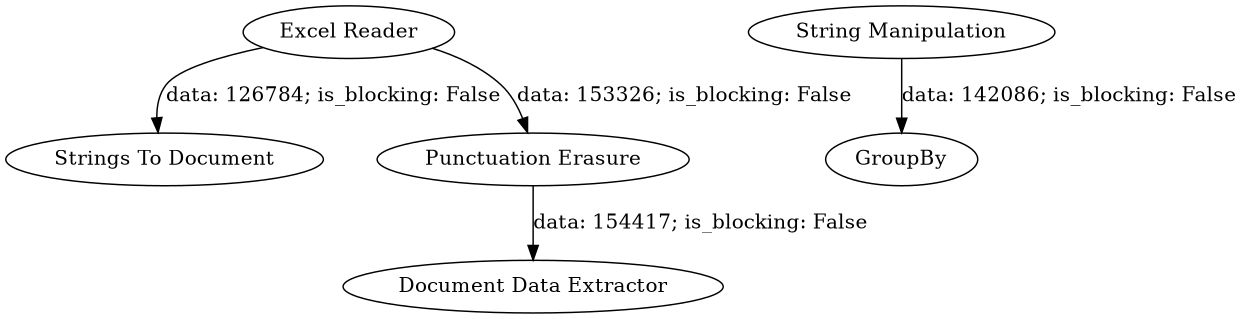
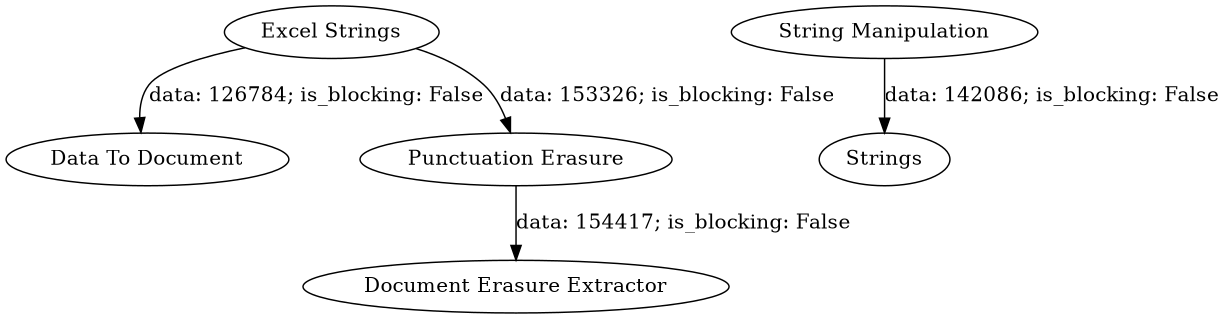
  digraph {
    rankdir=TB
-   n1 [label="Document Data Extractor"]
+   n1 [label="Document Erasure Extractor"]
    n2 [label="String Manipulation"]
-   n3 [label=GroupBy]
-   n4 [label="Strings To Document"]
+   n3 [label=Strings]
+   n4 [label="Data To Document"]
    n5 [label="Punctuation Erasure"]
-   n6 [label="Excel Reader"]
+   n6 [label="Excel Strings"]
    n2 -> n3 [label="data: 142086; is_blocking: False"]
    n5 -> n1 [label="data: 154417; is_blocking: False"]
    n6 -> n4 [label="data: 126784; is_blocking: False"]
    n6 -> n5 [label="data: 153326; is_blocking: False"]
  }
